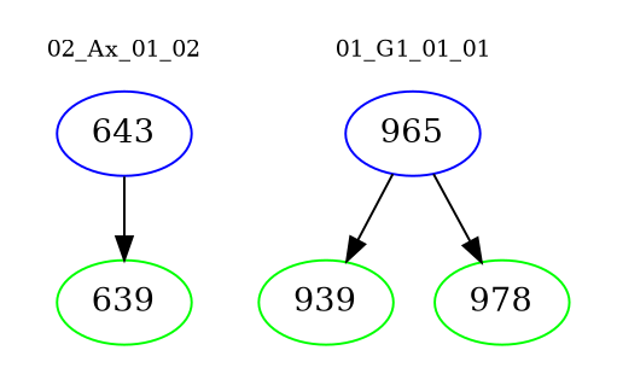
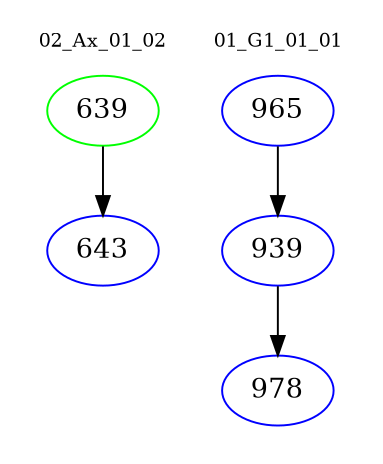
  digraph {
    node [color=blue]
    edge [color=black]
    n1 [color=green label=639]
    n2 [label=643]
    n3 [label=965]
-   n4 [color=green label=939]
-   n5 [color=green label=978]
+   n4 [label=939]
+   n5 [label=978]
    subgraph cluster_1 {
      color=white
      fontsize=10
      label="02_Ax_01_02"
      n1
      n2
    }
    subgraph cluster_2 {
      color=white
      fontsize=10
      label="01_G1_01_01"
      n3
      n4
      n5
    }
-   n2 -> n1
+   n1 -> n2
    n3 -> n4
-   n3 -> n5
+   n4 -> n5
  }
